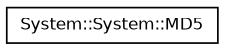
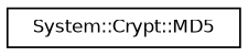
  digraph {
    rankdir=LR
-   n1 [color=black fillcolor=white fontname=Helvetica fontsize=10 height=0.2 label="System::System::MD5" shape=record style=filled width=0.4]
+   n1 [color=black fillcolor=white fontname=Helvetica fontsize=10 height=0.2 label="System::Crypt::MD5" shape=record style=filled width=0.4]
  }
